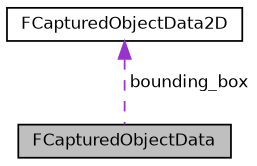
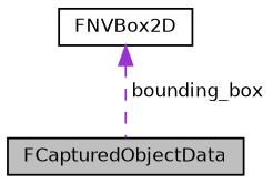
  digraph {
    node [color=black fontname=Helvetica fontsize=10 shape=record style=filled]
    n1 [fillcolor=grey75 fontcolor=black height=0.2 label=FCapturedObjectData width=0.4]
-   n2 [fillcolor=white height=0.2 label=FCapturedObjectData2D width=0.4]
+   n2 [fillcolor=white height=0.2 label=FNVBox2D width=0.4]
    n2 -> n1 [color=darkorchid3 dir=back fontname=Helvetica fontsize=10 label=" bounding_box" labelfontname=Helvetica labelfontsize=10 style=dashed]
  }
